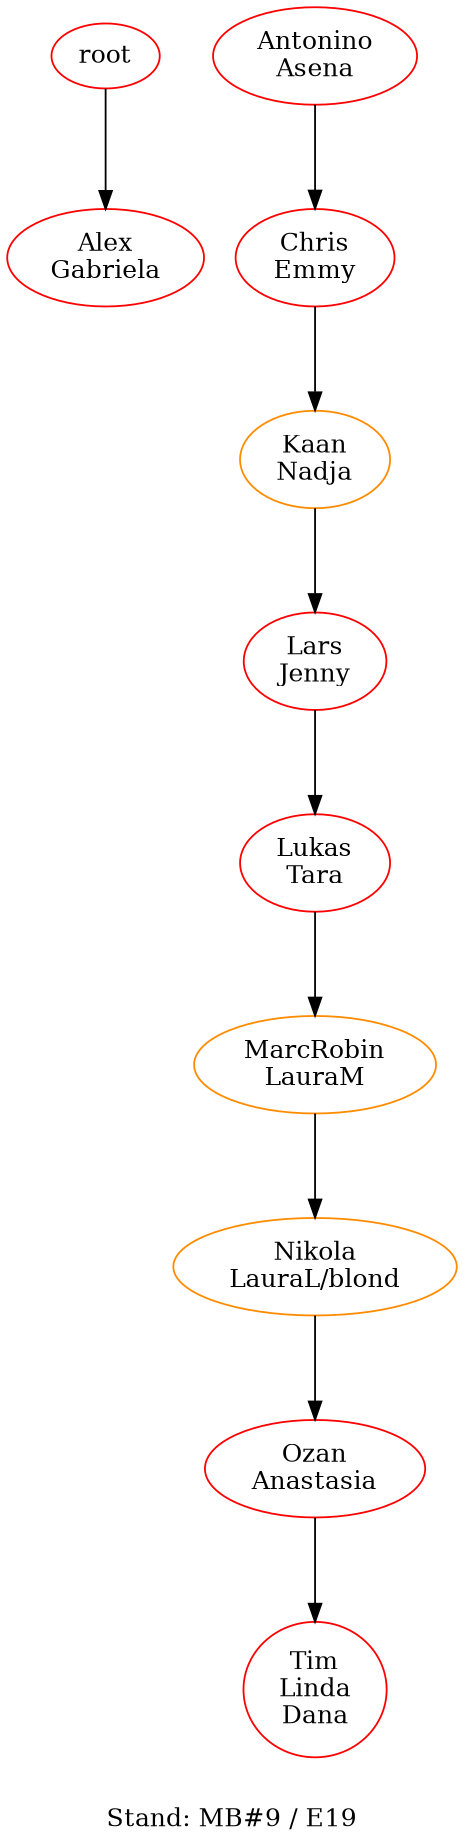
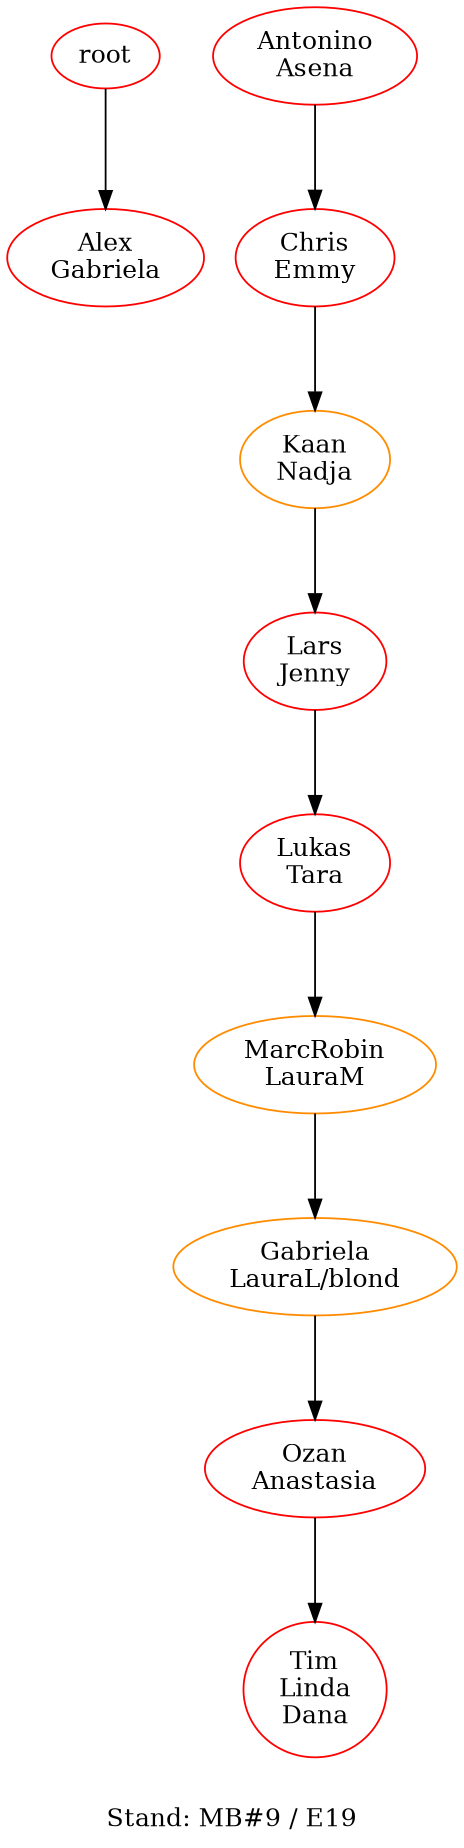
  digraph {
    label="Stand: MB#9 / E19"
    labelloc=b
    ranksep=0.8
    node [color=red]
    n1 [label="Alex\nGabriela"]
    n2 [label="Antonino\nAsena"]
    n3 [label="Chris\nEmmy"]
    root
    n5 [color=darkorange label="Kaan\nNadja"]
    n6 [label="Lars\nJenny"]
    n7 [label="Lukas\nTara"]
    n8 [color=darkorange label="MarcRobin\nLauraM"]
-   n9 [color=darkorange label="Nikola\nLauraL/blond"]
+   n9 [color=darkorange label="Gabriela\nLauraL/blond"]
    n10 [label="Ozan\nAnastasia"]
    n11 [label="Tim\nLinda\nDana"]
    n2 -> n3
    n3 -> n5
    root -> n1
    n5 -> n6
    n6 -> n7
    n7 -> n8
    n8 -> n9
    n9 -> n10
    n10 -> n11
  }
